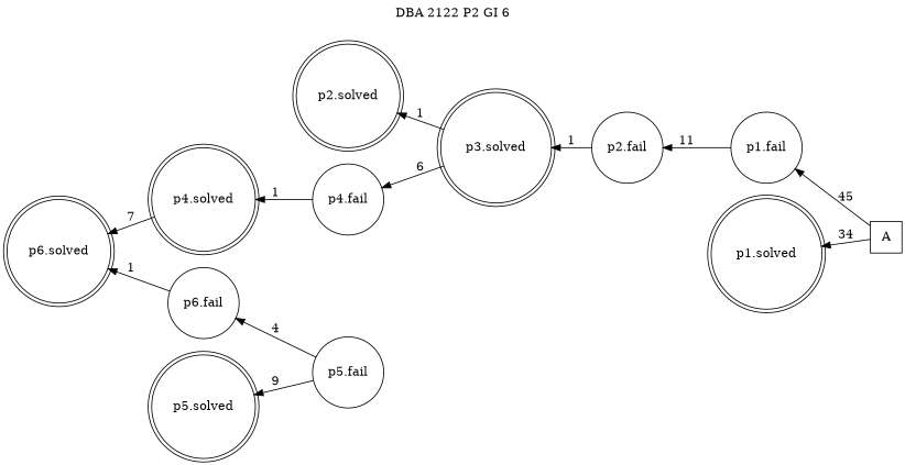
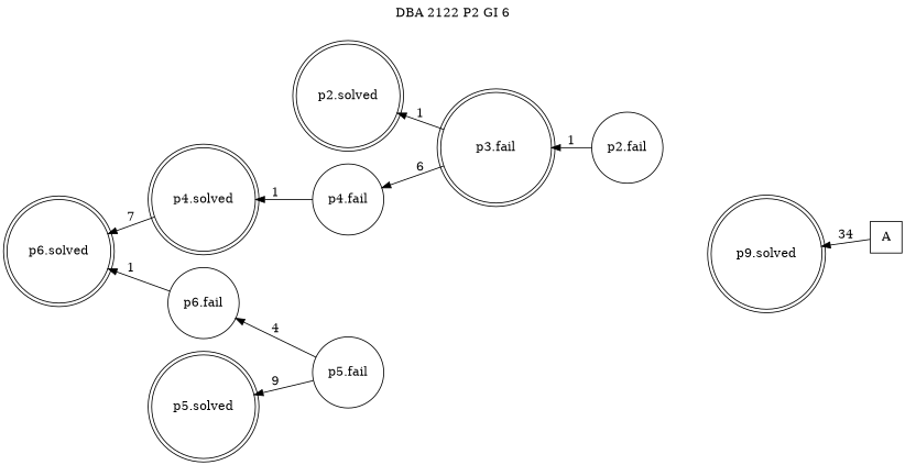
  digraph {
    label=" DBA 2122 P2 GI 6 "
    labelloc=tl
    rankdir=RL
    node [shape=doublecircle]
    n1 [label=A shape=square]
-   n2 [label="p1.fail" shape=circle]
-   n3 [label="p1.solved"]
+   n3 [label="p9.solved"]
    n4 [label="p2.fail" shape=circle]
-   n5 [label="p3.solved"]
+   n5 [label="p3.fail"]
    n6 [label="p2.solved"]
    n7 [label="p4.fail" shape=circle]
    n8 [label="p4.solved"]
    n9 [label="p6.solved"]
    n10 [label="p5.fail" shape=circle]
    n11 [label="p6.fail" shape=circle]
    n12 [label="p5.solved"]
-   n1 -> n2 [label=45]
    n1 -> n3 [label=34]
-   n2 -> n4 [label=11]
    n4 -> n5 [label=1]
    n5 -> n6 [label=1]
    n5 -> n7 [label=6]
    n7 -> n8 [label=1]
    n8 -> n9 [label=7]
    n10 -> n11 [label=4]
    n10 -> n12 [label=9]
    n11 -> n9 [label=1]
  }
